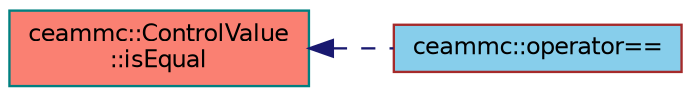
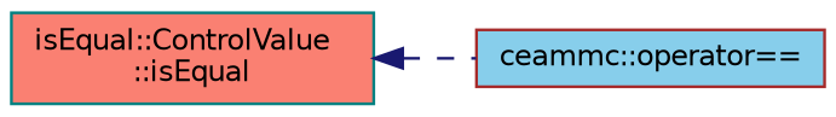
  digraph {
    rankdir=LR
    fontname="DejaVu Sans"
    node [fontname="DejaVu Sans" fontsize=10 shape=record style=filled]
-   n1 [color=teal fillcolor=salmon fontcolor=black height=0.2 label="ceammc::ControlValue\l::isEqual" width=0.4]
+   n1 [color=teal fillcolor=salmon fontcolor=black height=0.2 label="isEqual::ControlValue\l::isEqual" width=0.4]
    n2 [color=brown fillcolor=skyblue height=0.2 label="ceammc::operator==" width=0.4]
    n1 -> n2 [color=midnightblue dir=back fontname="DejaVu Sans" fontsize=10 labelfontname=Helvetica labelfontsize=10 style=dashed]
  }
